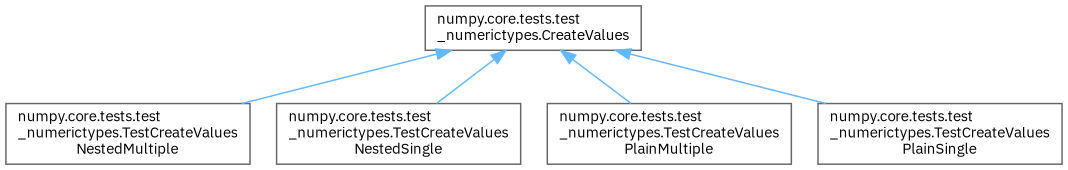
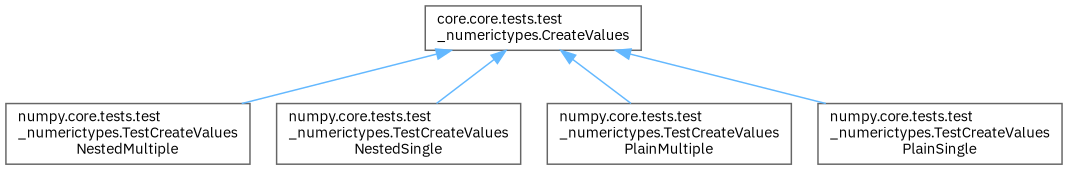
  digraph {
    rankdir=TB
    fontname="IBM Plex Sans"
    node [color=grey40 fillcolor=white fontname="IBM Plex Sans" fontsize=10 shape=box style=filled]
    edge [color=steelblue1 dir=back fontname="IBM Plex Sans" fontsize=10 labelfontname=Helvetica labelfontsize=10 style=solid]
-   n1 [height=0.2 label="numpy.core.tests.test\l_numerictypes.CreateValues" width=0.4]
+   n1 [height=0.2 label="core.core.tests.test\l_numerictypes.CreateValues" width=0.4]
    n2 [height=0.2 label="numpy.core.tests.test\l_numerictypes.TestCreateValues\lNestedMultiple" width=0.4]
    n3 [height=0.2 label="numpy.core.tests.test\l_numerictypes.TestCreateValues\lNestedSingle" width=0.4]
    n4 [height=0.2 label="numpy.core.tests.test\l_numerictypes.TestCreateValues\lPlainMultiple" width=0.4]
    n5 [height=0.2 label="numpy.core.tests.test\l_numerictypes.TestCreateValues\lPlainSingle" width=0.4]
    n1 -> n2
    n1 -> n3
    n1 -> n4
    n1 -> n5
  }
